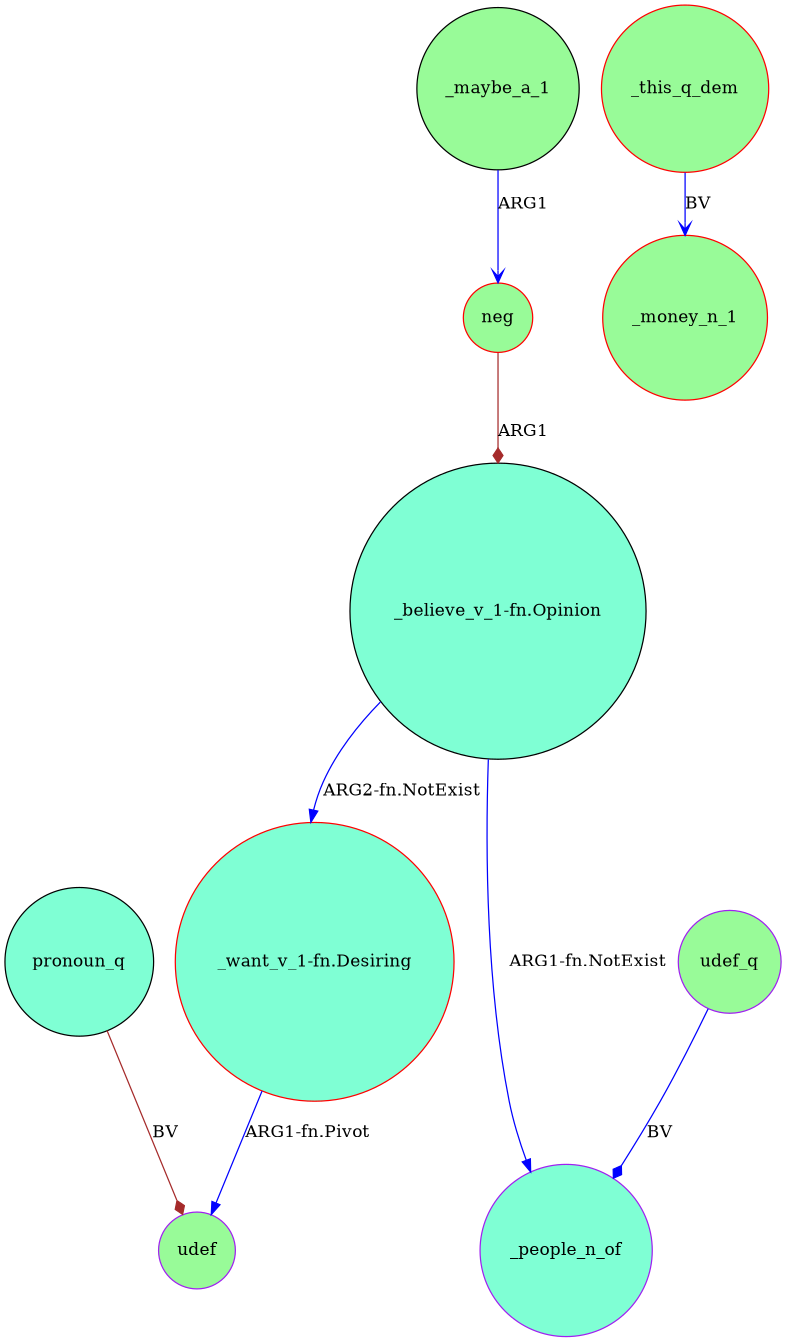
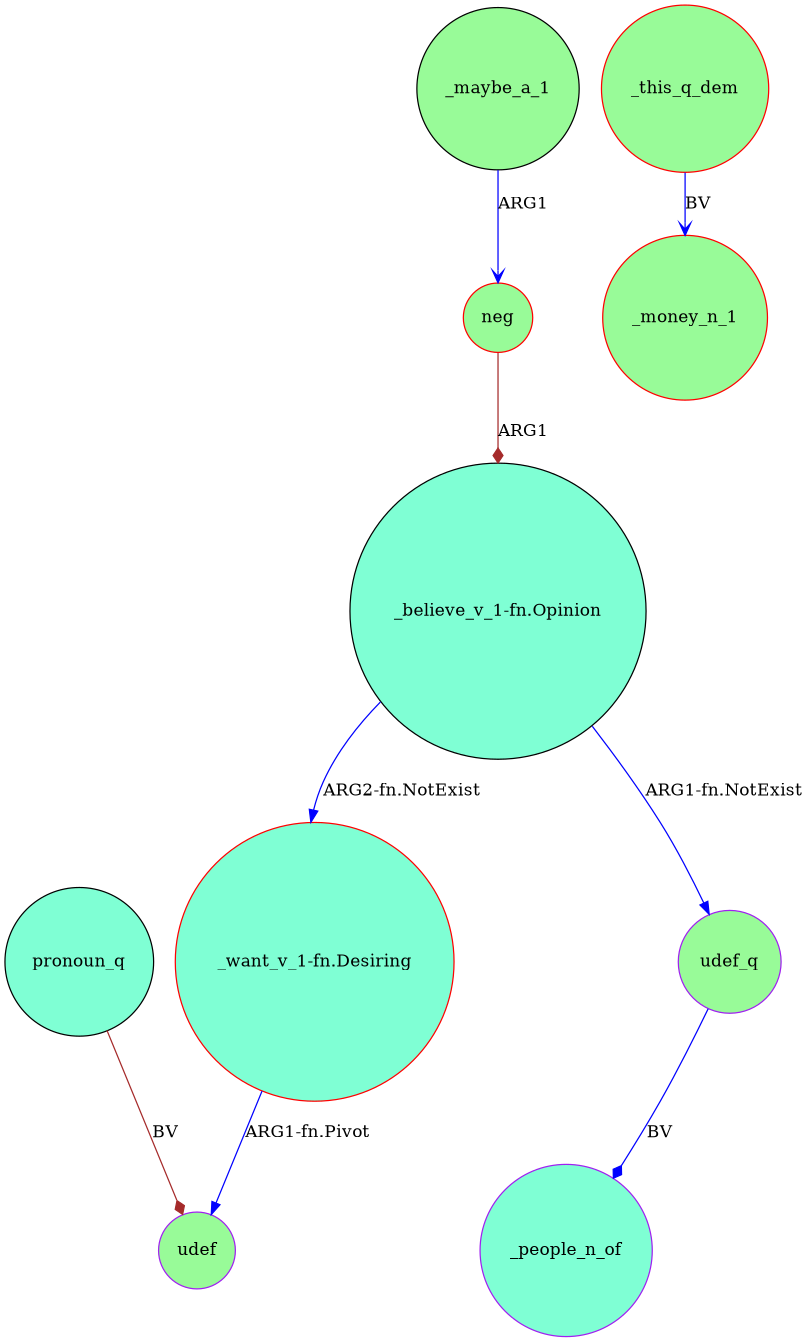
  digraph {
    node [color=red fillcolor=palegreen shape=circle style=filled]
    edge [arrowhead=normal color=blue]
    "_believe_v_1-fn.Opinion" [color=black fillcolor=aquamarine]
    "_want_v_1-fn.Desiring" [fillcolor=aquamarine]
    _people_n_of [color=purple fillcolor=aquamarine]
    n4 [color=purple label=udef]
    neg
    pronoun_q [color=black fillcolor=aquamarine]
    _this_q_dem
    _money_n_1
    _maybe_a_1 [color=black]
    udef_q [color=purple]
    "_believe_v_1-fn.Opinion" -> "_want_v_1-fn.Desiring" [label="ARG2-fn.NotExist"]
-   "_believe_v_1-fn.Opinion" -> _people_n_of [label="ARG1-fn.NotExist"]
+   "_believe_v_1-fn.Opinion" -> udef_q [label="ARG1-fn.NotExist"]
    "_want_v_1-fn.Desiring" -> n4 [label="ARG1-fn.Pivot"]
    neg -> "_believe_v_1-fn.Opinion" [arrowhead=diamond color=brown label=ARG1]
    pronoun_q -> n4 [arrowhead=diamond color=brown label=BV]
    _this_q_dem -> _money_n_1 [arrowhead=vee label=BV]
    _maybe_a_1 -> neg [arrowhead=vee label=ARG1]
    udef_q -> _people_n_of [arrowhead=diamond label=BV]
  }
